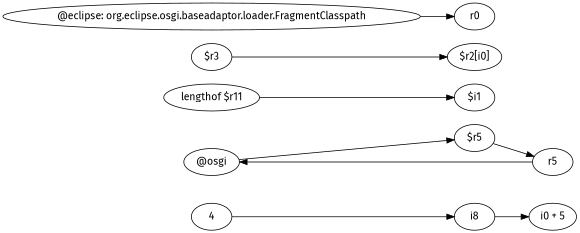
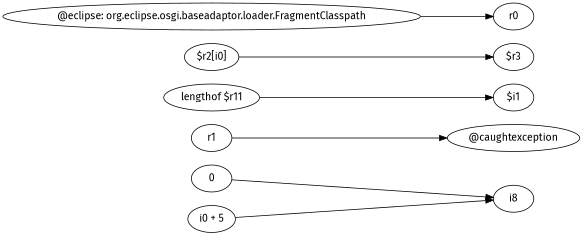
  digraph {
    fontname="Fira Sans"
    rankdir=LR
    node [fontname="Fira Sans"]
    edge [fontname="Fira Sans"]
-   n1 [label=4]
+   n1 [label=0]
    n2 [label=i8]
    n3 [label="i0 + 5"]
-   n4 [label="@osgi"]
-   n5 [label="$r5"]
-   n6 [label=r5]
+   n4 [label="@caughtexception"]
+   n6 [label=r1]
    n7 [label="lengthof $r11"]
    n8 [label="$i1"]
    n9 [label="$r2[i0]"]
    n10 [label="$r3"]
    n11 [label="@eclipse: org.eclipse.osgi.baseadaptor.loader.FragmentClasspath"]
    n12 [label=r0]
    n1 -> n2
-   n2 -> n3
-   n4 -> n5
-   n5 -> n6
+   n3 -> n2
    n6 -> n4
    n7 -> n8
-   n10 -> n9
+   n9 -> n10
    n11 -> n12
  }
